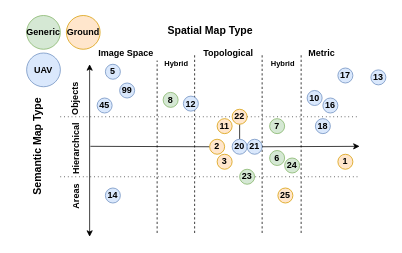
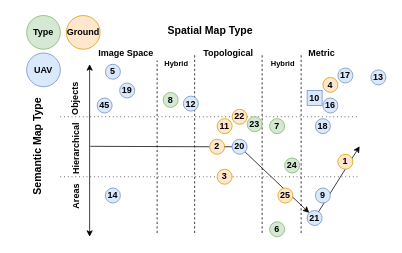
  <mxCell id="0" />
  <mxCell id="1" parent="0" />
  <mxCell id="2" value="Spatial Map Type" style="text;html=1;strokeColor=none;fillColor=none;align=center;verticalAlign=middle;whiteSpace=wrap;rounded=0;fontSize=14;fontStyle=1" vertex="1" parent="1"><mxGeometry x="120" y="20" width="320" height="40" as="geometry" /></mxCell>
  <mxCell id="3" value="Ground" style="ellipse;whiteSpace=wrap;html=1;aspect=fixed;fontSize=12;align=center;fontStyle=1;fillColor=#ffe6cc;strokeColor=#d79b00;" parent="1" vertex="1"><mxGeometry x="88" y="20" width="45" height="45" as="geometry" /></mxCell>
  <mxCell id="4" value="UAV" style="ellipse;whiteSpace=wrap;html=1;aspect=fixed;fontSize=12;align=center;fontStyle=1;fillColor=#dae8fc;strokeColor=#6c8ebf;" parent="1" vertex="1"><mxGeometry x="35" y="70" width="45" height="45" as="geometry" /></mxCell>
- <mxCell id="5" value="Generic" style="ellipse;whiteSpace=wrap;html=1;aspect=fixed;fontSize=12;align=center;fontStyle=1;fillColor=#d5e8d4;strokeColor=#82b366;" parent="1" vertex="1"><mxGeometry x="35" y="20" width="45" height="45" as="geometry" /></mxCell>
+ <mxCell id="5" value="Type" style="ellipse;whiteSpace=wrap;html=1;aspect=fixed;fontSize=12;align=center;fontStyle=1;fillColor=#d5e8d4;strokeColor=#82b366;" parent="1" vertex="1"><mxGeometry x="35" y="20" width="45" height="45" as="geometry" /></mxCell>
  <mxCell id="6" value="Semantic Map Type" style="text;html=1;strokeColor=none;fillColor=none;align=center;verticalAlign=middle;whiteSpace=wrap;rounded=0;fontSize=14;fontStyle=1;horizontal=0;" vertex="1" parent="1"><mxGeometry x="20" y="122.5" width="60" height="145" as="geometry" /></mxCell>
  <mxCell id="7" value="Objects" style="text;html=1;strokeColor=none;fillColor=none;align=left;verticalAlign=middle;whiteSpace=wrap;rounded=0;fontSize=12;fontStyle=1;horizontal=0;" vertex="1" parent="1"><mxGeometry x="80" y="105" width="40" height="50" as="geometry" /></mxCell>
  <mxCell id="8" value="Hierarchical" style="text;html=1;strokeColor=none;fillColor=none;align=center;verticalAlign=bottom;whiteSpace=wrap;rounded=0;fontSize=12;fontStyle=1;horizontal=0;" vertex="1" parent="1"><mxGeometry x="88" y="157.5" width="22" height="80" as="geometry" /></mxCell>
  <mxCell id="9" value="Areas" style="text;html=1;strokeColor=none;fillColor=none;align=left;verticalAlign=bottom;whiteSpace=wrap;rounded=0;fontSize=12;fontStyle=1;horizontal=0;" vertex="1" parent="1"><mxGeometry x="90" y="240" width="20" height="40" as="geometry" /></mxCell>
  <mxCell id="10" value="" style="endArrow=none;dashed=1;html=1;fontSize=12;dashPattern=1 4;" edge="1" parent="1"><mxGeometry width="50" height="50" relative="1" as="geometry"><mxPoint x="80" y="235" as="sourcePoint" /><mxPoint x="479" y="235" as="targetPoint" /></mxGeometry></mxCell>
  <mxCell id="11" value="" style="endArrow=none;dashed=1;html=1;fontSize=12;dashPattern=1 4;" edge="1" parent="1" source="37"><mxGeometry width="50" height="50" relative="1" as="geometry"><mxPoint x="80" y="155" as="sourcePoint" /><mxPoint x="479" y="155" as="targetPoint" /></mxGeometry></mxCell>
  <mxCell id="12" value="" style="endArrow=classic;html=1;startArrow=classic;startFill=1;endFill=1;" edge="1" parent="1"><mxGeometry width="50" height="50" relative="1" as="geometry"><mxPoint x="119" y="85" as="sourcePoint" /><mxPoint x="119" y="315" as="targetPoint" /></mxGeometry></mxCell>
  <mxCell id="13" value="Image Space" style="text;html=1;strokeColor=none;fillColor=none;align=left;verticalAlign=middle;whiteSpace=wrap;rounded=0;fontSize=12;fontStyle=1" vertex="1" parent="1"><mxGeometry x="129" y="50" width="88" height="40" as="geometry" /></mxCell>
  <mxCell id="14" value="Topological" style="text;html=1;strokeColor=none;fillColor=none;align=left;verticalAlign=middle;whiteSpace=wrap;rounded=0;fontSize=12;fontStyle=1" vertex="1" parent="1"><mxGeometry x="269" y="50" width="76" height="40" as="geometry" /></mxCell>
  <mxCell id="15" value="Metric" style="text;html=1;strokeColor=none;fillColor=none;align=left;verticalAlign=middle;whiteSpace=wrap;rounded=0;fontSize=12;fontStyle=1" vertex="1" parent="1"><mxGeometry x="409" y="55" width="96" height="30" as="geometry" /></mxCell>
  <mxCell id="16" value="Hybrid" style="text;html=1;strokeColor=none;fillColor=none;align=left;verticalAlign=bottom;whiteSpace=wrap;rounded=0;fontSize=10;fontStyle=1;horizontal=1;" vertex="1" parent="1"><mxGeometry x="217" y="70" width="42" height="22.5" as="geometry" /></mxCell>
  <mxCell id="17" value="Hybrid" style="text;html=1;strokeColor=none;fillColor=none;align=left;verticalAlign=bottom;whiteSpace=wrap;rounded=0;fontSize=10;fontStyle=1;horizontal=1;" vertex="1" parent="1"><mxGeometry x="359" y="70" width="42" height="22.5" as="geometry" /></mxCell>
  <mxCell id="18" value="" style="endArrow=none;dashed=1;html=1;fontSize=12;" edge="1" parent="1"><mxGeometry width="50" height="50" relative="1" as="geometry"><mxPoint x="209" y="310" as="sourcePoint" /><mxPoint x="209" y="80" as="targetPoint" /></mxGeometry></mxCell>
  <mxCell id="19" value="" style="endArrow=none;dashed=1;html=1;fontSize=12;" edge="1" parent="1"><mxGeometry width="50" height="50" relative="1" as="geometry"><mxPoint x="259" y="310" as="sourcePoint" /><mxPoint x="259" y="70" as="targetPoint" /></mxGeometry></mxCell>
  <mxCell id="20" value="" style="endArrow=none;dashed=1;html=1;fontSize=12;" edge="1" parent="1"><mxGeometry width="50" height="50" relative="1" as="geometry"><mxPoint x="349" y="310" as="sourcePoint" /><mxPoint x="349" y="70" as="targetPoint" /></mxGeometry></mxCell>
  <mxCell id="21" value="" style="endArrow=none;dashed=1;html=1;fontSize=12;" edge="1" parent="1"><mxGeometry width="50" height="50" relative="1" as="geometry"><mxPoint x="401" y="310" as="sourcePoint" /><mxPoint x="401" y="70" as="targetPoint" /></mxGeometry></mxCell>
  <mxCell id="22" style="rounded=0;orthogonalLoop=1;jettySize=auto;html=1;startArrow=none;startFill=0;endArrow=none;endFill=0;fontSize=12;" edge="1" parent="1" source="29"><mxGeometry relative="1" as="geometry"><mxPoint x="120" y="194.43" as="targetPoint" /><mxPoint x="479" y="194.43" as="sourcePoint" /></mxGeometry></mxCell>
  <mxCell id="23" value="45" style="ellipse;whiteSpace=wrap;html=1;aspect=fixed;fontSize=12;align=center;fontStyle=1;fillColor=#dae8fc;strokeColor=#6c8ebf;" vertex="1" parent="1"><mxGeometry x="129" y="130" width="20" height="20" as="geometry" /></mxCell>
- <mxCell id="24" value="99" style="ellipse;whiteSpace=wrap;html=1;aspect=fixed;fontSize=12;align=center;fontStyle=1;fillColor=#dae8fc;strokeColor=#6c8ebf;" vertex="1" parent="1"><mxGeometry x="159" y="110" width="20" height="20" as="geometry" /></mxCell>
+ <mxCell id="24" value="19" style="ellipse;whiteSpace=wrap;html=1;aspect=fixed;fontSize=12;align=center;fontStyle=1;fillColor=#dae8fc;strokeColor=#6c8ebf;" vertex="1" parent="1"><mxGeometry x="159" y="110" width="20" height="20" as="geometry" /></mxCell>
  <mxCell id="25" value="5" style="ellipse;whiteSpace=wrap;html=1;aspect=fixed;fontSize=12;align=center;fontStyle=1;fillColor=#dae8fc;strokeColor=#6c8ebf;" vertex="1" parent="1"><mxGeometry x="140" y="85" width="20" height="20" as="geometry" /></mxCell>
  <mxCell id="26" value="14" style="ellipse;whiteSpace=wrap;html=1;aspect=fixed;fontSize=12;align=center;fontStyle=1;fillColor=#dae8fc;strokeColor=#6c8ebf;" vertex="1" parent="1"><mxGeometry x="140" y="250" width="20" height="20" as="geometry" /></mxCell>
  <mxCell id="27" value="8" style="ellipse;whiteSpace=wrap;html=1;aspect=fixed;fontSize=12;align=center;fontStyle=1;fillColor=#d5e8d4;strokeColor=#82b366;" vertex="1" parent="1"><mxGeometry x="217" y="122.5" width="20" height="20" as="geometry" /></mxCell>
  <mxCell id="28" value="12" style="ellipse;whiteSpace=wrap;html=1;aspect=fixed;fontSize=12;align=center;fontStyle=1;fillColor=#dae8fc;strokeColor=#6c8ebf;" vertex="1" parent="1"><mxGeometry x="244" y="127.5" width="20" height="20" as="geometry" /></mxCell>
  <mxCell id="29" value="2" style="ellipse;whiteSpace=wrap;html=1;aspect=fixed;fontSize=12;align=center;fontStyle=1;fillColor=#ffe6cc;strokeColor=#d79b00;" vertex="1" parent="1"><mxGeometry x="279" y="185" width="20" height="20" as="geometry" /></mxCell>
- <mxCell id="30" style="rounded=0;orthogonalLoop=1;jettySize=auto;html=1;startArrow=none;startFill=0;endArrow=none;endFill=0;fontSize=12;" edge="1" parent="1" source="32" target="37"><mxGeometry relative="1" as="geometry"><mxPoint x="120" y="194.43" as="targetPoint" /><mxPoint x="479" y="194.43" as="sourcePoint" /></mxGeometry></mxCell>
- <mxCell id="31" value="3" style="ellipse;whiteSpace=wrap;html=1;aspect=fixed;fontSize=12;align=center;fontStyle=1;fillColor=#ffe6cc;strokeColor=#d79b00;" vertex="1" parent="1"><mxGeometry x="289" y="205" width="20" height="20" as="geometry" /></mxCell>
+ <mxCell id="30" style="rounded=0;orthogonalLoop=1;jettySize=auto;html=1;startArrow=none;startFill=0;endArrow=none;endFill=0;fontSize=12;" edge="1" parent="1" source="32" target="29"><mxGeometry relative="1" as="geometry"><mxPoint x="120" y="194.43" as="targetPoint" /><mxPoint x="479" y="194.43" as="sourcePoint" /></mxGeometry></mxCell>
+ <mxCell id="31" value="3" style="ellipse;whiteSpace=wrap;html=1;aspect=fixed;fontSize=12;align=center;fontStyle=1;fillColor=#ffe6cc;strokeColor=#d79b00;" vertex="1" parent="1"><mxGeometry x="289" y="225" width="20" height="20" as="geometry" /></mxCell>
  <mxCell id="32" value="20" style="ellipse;whiteSpace=wrap;html=1;aspect=fixed;fontSize=12;align=center;fontStyle=1;fillColor=#dae8fc;strokeColor=#6c8ebf;" vertex="1" parent="1"><mxGeometry x="309" y="185" width="20" height="20" as="geometry" /></mxCell>
  <mxCell id="33" style="rounded=0;orthogonalLoop=1;jettySize=auto;html=1;startArrow=classic;startFill=1;endArrow=none;endFill=0;fontSize=12;" edge="1" parent="1" source="34" target="32"><mxGeometry relative="1" as="geometry"><mxPoint x="299" y="195" as="targetPoint" /><mxPoint x="479" y="194.43" as="sourcePoint" /></mxGeometry></mxCell>
- <mxCell id="34" value="21" style="ellipse;whiteSpace=wrap;html=1;aspect=fixed;fontSize=12;align=center;fontStyle=1;fillColor=#dae8fc;strokeColor=#6c8ebf;" vertex="1" parent="1"><mxGeometry x="329" y="185" width="20" height="20" as="geometry" /></mxCell>
+ <mxCell id="34" value="21" style="ellipse;whiteSpace=wrap;html=1;aspect=fixed;fontSize=12;align=center;fontStyle=1;fillColor=#dae8fc;strokeColor=#6c8ebf;" vertex="1" parent="1"><mxGeometry x="409" y="280" width="20" height="20" as="geometry" /></mxCell>
  <mxCell id="35" style="rounded=0;orthogonalLoop=1;jettySize=auto;html=1;startArrow=classic;startFill=1;endArrow=none;endFill=0;fontSize=12;" edge="1" parent="1" target="34"><mxGeometry relative="1" as="geometry"><mxPoint x="329" y="195" as="targetPoint" /><mxPoint x="479" y="194.43" as="sourcePoint" /></mxGeometry></mxCell>
  <mxCell id="36" value="11" style="ellipse;whiteSpace=wrap;html=1;aspect=fixed;fontSize=12;align=center;fontStyle=1;fillColor=#ffe6cc;strokeColor=#d79b00;" vertex="1" parent="1"><mxGeometry x="289" y="157.5" width="20" height="20" as="geometry" /></mxCell>
  <mxCell id="37" value="22" style="ellipse;whiteSpace=wrap;html=1;aspect=fixed;fontSize=12;align=center;fontStyle=1;fillColor=#ffe6cc;strokeColor=#d79b00;" vertex="1" parent="1"><mxGeometry x="309" y="145" width="20" height="20" as="geometry" /></mxCell>
  <mxCell id="38" value="" style="endArrow=none;dashed=1;html=1;fontSize=12;dashPattern=1 4;" edge="1" parent="1" target="37"><mxGeometry width="50" height="50" relative="1" as="geometry"><mxPoint x="80" y="155" as="sourcePoint" /><mxPoint x="479" y="155" as="targetPoint" /></mxGeometry></mxCell>
- <mxCell id="39" value="23" style="ellipse;whiteSpace=wrap;html=1;aspect=fixed;fontSize=12;align=center;fontStyle=1;fillColor=#d5e8d4;strokeColor=#82b366;" vertex="1" parent="1"><mxGeometry x="319" y="225" width="20" height="20" as="geometry" /></mxCell>
+ <mxCell id="39" value="23" style="ellipse;whiteSpace=wrap;html=1;aspect=fixed;fontSize=12;align=center;fontStyle=1;fillColor=#d5e8d4;strokeColor=#82b366;" vertex="1" parent="1"><mxGeometry x="329" y="155" width="20" height="20" as="geometry" /></mxCell>
  <mxCell id="40" value="7" style="ellipse;whiteSpace=wrap;html=1;aspect=fixed;fontSize=12;align=center;fontStyle=1;fillColor=#d5e8d4;strokeColor=#82b366;" vertex="1" parent="1"><mxGeometry x="359" y="157.5" width="20" height="20" as="geometry" /></mxCell>
- <mxCell id="41" value="6" style="ellipse;whiteSpace=wrap;html=1;aspect=fixed;fontSize=12;align=center;fontStyle=1;fillColor=#d5e8d4;strokeColor=#82b366;" vertex="1" parent="1"><mxGeometry x="359" y="200" width="20" height="20" as="geometry" /></mxCell>
+ <mxCell id="41" value="6" style="ellipse;whiteSpace=wrap;html=1;aspect=fixed;fontSize=12;align=center;fontStyle=1;fillColor=#d5e8d4;strokeColor=#82b366;" vertex="1" parent="1"><mxGeometry x="359" y="295" width="20" height="20" as="geometry" /></mxCell>
  <mxCell id="42" value="24" style="ellipse;whiteSpace=wrap;html=1;aspect=fixed;fontSize=12;align=center;fontStyle=1;fillColor=#d5e8d4;strokeColor=#82b366;" vertex="1" parent="1"><mxGeometry x="379" y="210" width="20" height="20" as="geometry" /></mxCell>
  <mxCell id="43" value="25" style="ellipse;whiteSpace=wrap;html=1;aspect=fixed;fontSize=12;align=center;fontStyle=1;fillColor=#ffe6cc;strokeColor=#d79b00;" vertex="1" parent="1"><mxGeometry x="370" y="250" width="20" height="20" as="geometry" /></mxCell>
+ <mxCell id="44" value="9" style="ellipse;whiteSpace=wrap;html=1;aspect=fixed;fontSize=12;align=center;fontStyle=1;fillColor=#dae8fc;strokeColor=#6c8ebf;" vertex="1" parent="1"><mxGeometry x="420" y="250" width="20" height="20" as="geometry" /></mxCell>
  <mxCell id="45" value="1" style="ellipse;whiteSpace=wrap;html=1;aspect=fixed;fontSize=12;align=center;fontStyle=1;fillColor=#ffe6cc;strokeColor=#d79b00;" vertex="1" parent="1"><mxGeometry x="450" y="205" width="20" height="20" as="geometry" /></mxCell>
  <mxCell id="46" value="18" style="ellipse;whiteSpace=wrap;html=1;aspect=fixed;fontSize=12;align=center;fontStyle=1;fillColor=#dae8fc;strokeColor=#6c8ebf;" vertex="1" parent="1"><mxGeometry x="420" y="157.5" width="20" height="20" as="geometry" /></mxCell>
  <mxCell id="47" value="13" style="ellipse;whiteSpace=wrap;html=1;aspect=fixed;fontSize=12;align=center;fontStyle=1;fillColor=#dae8fc;strokeColor=#6c8ebf;" vertex="1" parent="1"><mxGeometry x="494" y="92.5" width="20" height="20" as="geometry" /></mxCell>
- <mxCell id="48" value="10" style="ellipse;whiteSpace=wrap;html=1;aspect=fixed;fontSize=12;align=center;fontStyle=1;fillColor=#dae8fc;strokeColor=#6c8ebf;" vertex="1" parent="1"><mxGeometry x="409" y="120" width="20" height="20" as="geometry" /></mxCell>
+ <mxCell id="48" value="10" style="whiteSpace=wrap;html=1;aspect=fixed;fontSize=12;align=center;fontStyle=1;fillColor=#dae8fc;strokeColor=#6c8ebf;rounded=0;" vertex="1" parent="1"><mxGeometry x="409" y="120" width="20" height="20" as="geometry" /></mxCell>
+ <mxCell id="49" value="4" style="ellipse;whiteSpace=wrap;html=1;aspect=fixed;fontSize=12;align=center;fontStyle=1;fillColor=#ffe6cc;strokeColor=#d79b00;" vertex="1" parent="1"><mxGeometry x="430" y="102.5" width="20" height="20" as="geometry" /></mxCell>
  <mxCell id="50" value="16" style="ellipse;whiteSpace=wrap;html=1;aspect=fixed;fontSize=12;align=center;fontStyle=1;fillColor=#dae8fc;strokeColor=#6c8ebf;" vertex="1" parent="1"><mxGeometry x="430" y="130" width="20" height="20" as="geometry" /></mxCell>
  <mxCell id="51" value="17" style="ellipse;whiteSpace=wrap;html=1;aspect=fixed;fontSize=12;align=center;fontStyle=1;fillColor=#dae8fc;strokeColor=#6c8ebf;" vertex="1" parent="1"><mxGeometry x="450" y="90" width="20" height="20" as="geometry" /></mxCell>
